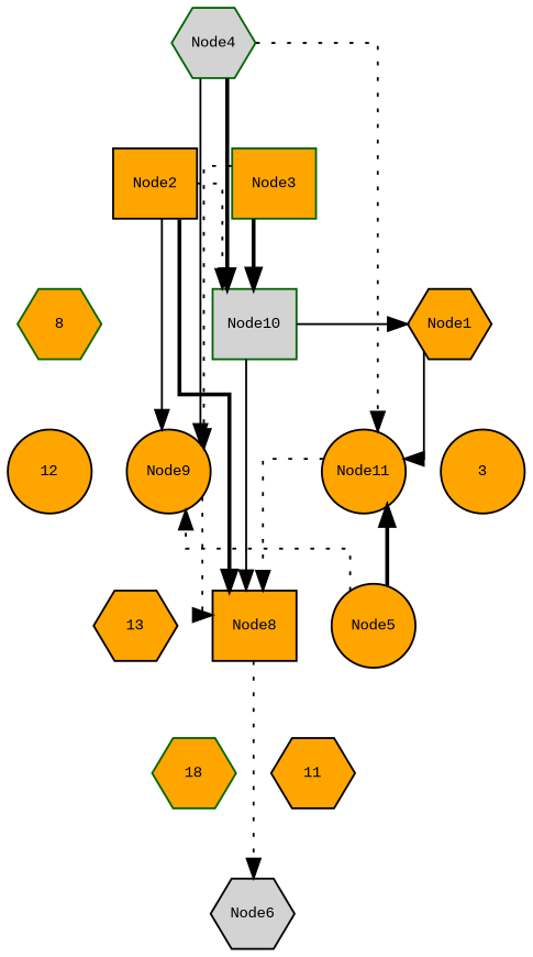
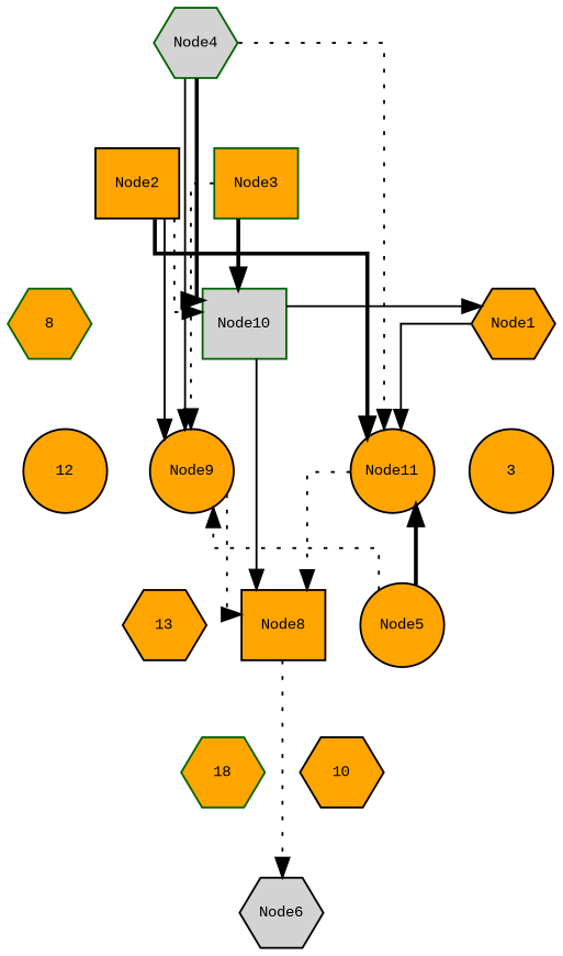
  digraph {
    fontname="Liberation Mono"
    rank=same
    rankdir=TB
    splines=ortho
    node [color=black fillcolor=orange fixedsize=true fontname="Liberation Mono" fontsize=8 shape=hexagon style=filled]
    edge [constraint=true fontname="Liberation Mono" style=invis]
    n1 [color=darkgreen fillcolor=lightgrey label=Node4 width=0.6]
    n2 [color=darkgreen label=Node3 shape=box width=0.6]
    n3 [label=Node2 shape=box width=0.6]
    n4 [color=darkgreen fillcolor=lightgrey label=Node10 shape=box width=0.6]
    n5 [label=Node11 shape=circle width=0.6]
    n6 [label=Node9 shape=circle width=0.6]
    n7 [label=Node1 width=0.6]
    n8 [color=darkgreen label=8 width=0.6]
    n9 [label=Node8 shape=box width=0.6]
    n10 [label=Node5 shape=circle width=0.6]
    n11 [label=13 width=0.6]
    n12 [label=3 shape=circle width=0.6]
-   n13 [label=11 width=0.6]
+   n13 [label=10 width=0.6]
    n14 [label=12 shape=circle width=0.6]
    n15 [color=darkgreen label=18 width=0.6]
    n16 [fillcolor=lightgrey label=Node6 width=0.6]
    n1 -> n2
    n1 -> n3
    n1 -> n4 [constraint=false style=bold]
    n1 -> n5 [constraint=false style=dotted]
    n1 -> n6 [constraint=false style=solid]
    n2 -> n4 [constraint=false style=bold]
    n2 -> n4
    n2 -> n6 [constraint=false style=dotted]
    n2 -> n7
    n3 -> n4 [constraint=false style=dotted]
    n3 -> n4
-   n3 -> n9 [constraint=false style=bold]
+   n3 -> n5 [constraint=false style=bold]
    n3 -> n6 [constraint=false style=solid]
    n3 -> n8
    n4 -> n5
    n4 -> n6
    n4 -> n7 [constraint=false style=solid]
    n4 -> n9 [constraint=false style=solid]
    n5 -> n9 [constraint=false style=dotted]
    n5 -> n9
    n5 -> n10
    n6 -> n9 [constraint=false style=dotted]
    n6 -> n9
    n6 -> n11
    n7 -> n5 [constraint=false style=solid]
    n7 -> n5
    n7 -> n12
    n8 -> n6
    n8 -> n14
    n9 -> n13
    n9 -> n15
    n9 -> n16 [constraint=false style=dotted]
    n10 -> n5 [constraint=false style=bold]
    n10 -> n6 [constraint=false style=dotted]
    n10 -> n13
    n11 -> n15
    n12 -> n10
    n13 -> n16
    n14 -> n11
    n15 -> n16
  }
